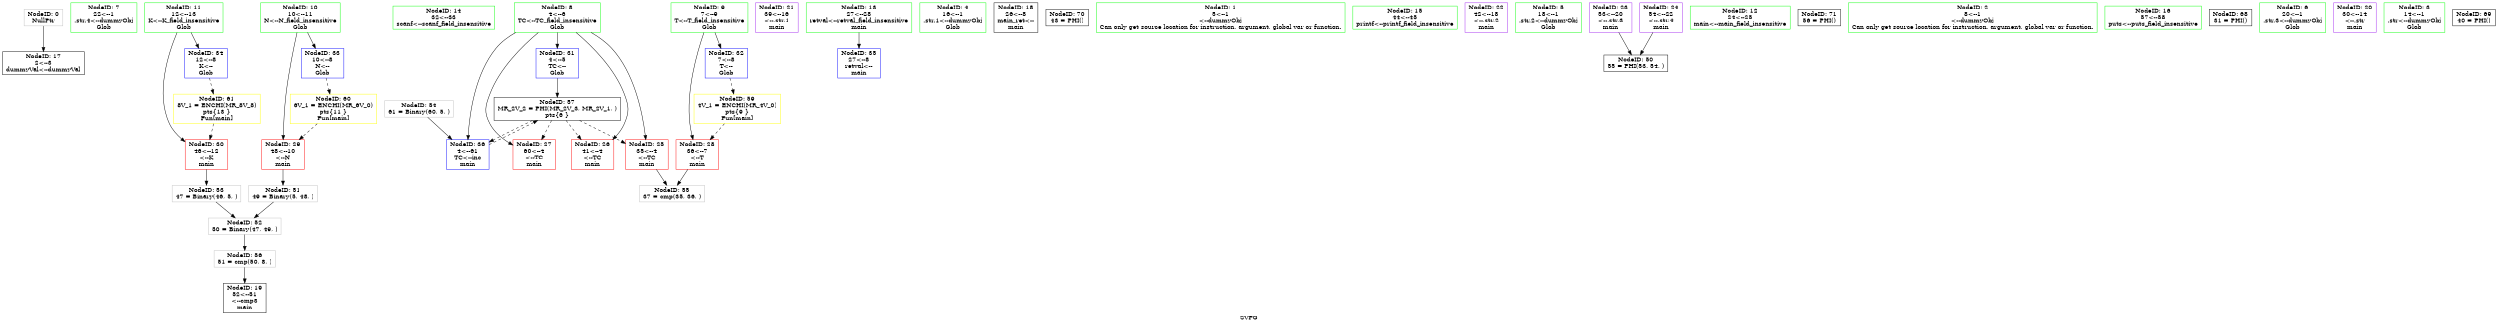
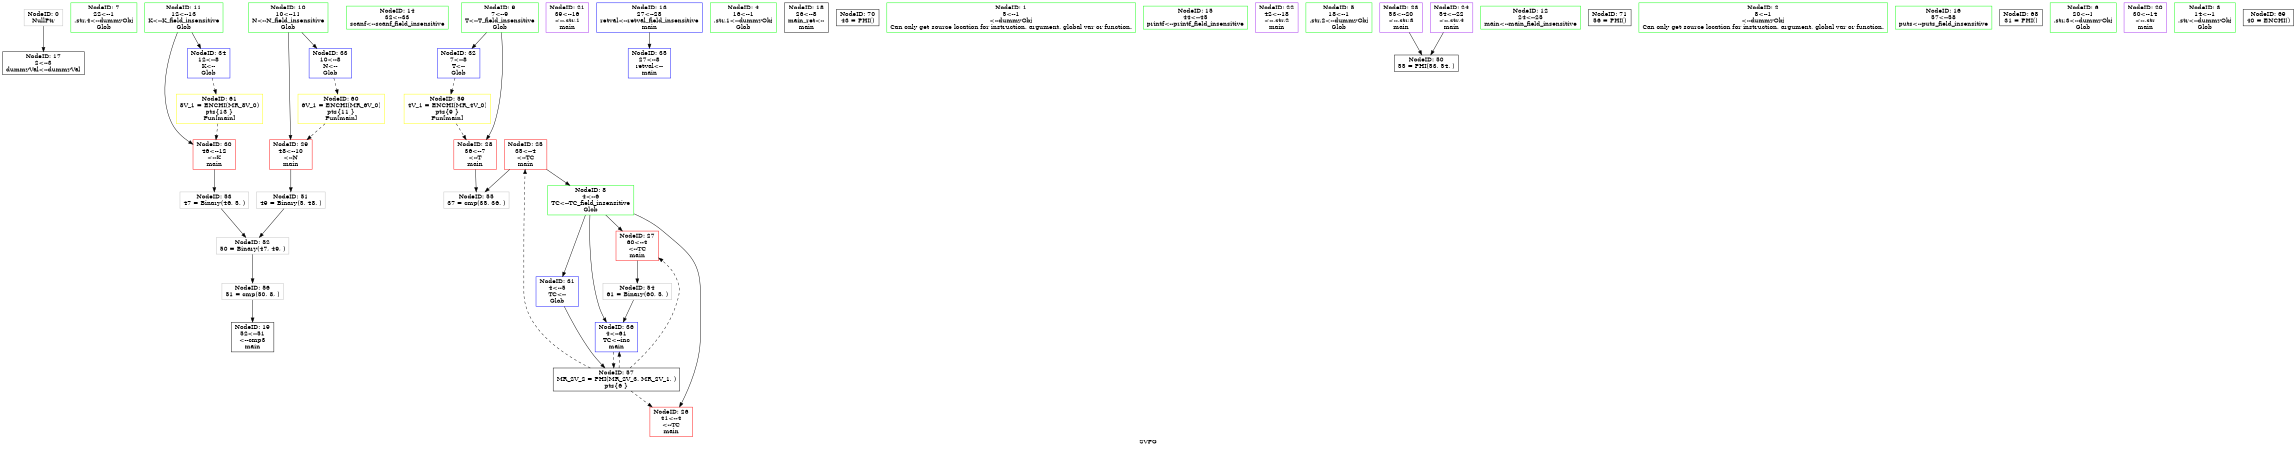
  digraph {
    label=SVFG
    node [color=green shape=record]
    edge [style=solid]
    n1 [color=grey label="{NodeID: 0\nNullPtr}"]
    n2 [color=black label="{NodeID: 17\n2\<--3\ndummyVal\<--dummyVal\n}"]
    n3 [label="{NodeID: 7\n22\<--1\n.str.4\<--dummyObj\nGlob }"]
    n4 [color=grey label="{NodeID: 52\n50 = Binary(47, 49, )\n}"]
    n5 [color=grey label="{NodeID: 56\n51 = cmp(50, 8, )\n}"]
    n6 [color=black label="{NodeID: 19\n52\<--51\n\<--cmp3\nmain\n}"]
    n7 [label="{NodeID: 14\n32\<--33\nscanf\<--scanf_field_insensitive\n}"]
    n8 [color=yellow label="{NodeID: 59\n4V_1 = ENCHI(MR_4V_0)\npts\{9 \}\nFun[main]}" style=double]
    n9 [color=red label="{NodeID: 28\n36\<--7\n\<--T\nmain\n}"]
    n10 [color=grey label="{NodeID: 55\n37 = cmp(35, 36, )\n}"]
    n11 [color=purple label="{NodeID: 21\n39\<--16\n\<--.str.1\nmain\n}"]
    n12 [color=blue label="{NodeID: 35\n27\<--8\nretval\<--\nmain\n}"]
    n13 [label="{NodeID: 4\n16\<--1\n.str.1\<--dummyObj\nGlob }"]
    n14 [label="{NodeID: 11\n12\<--13\nK\<--K_field_insensitive\nGlob }"]
    n15 [color=red label="{NodeID: 30\n46\<--12\n\<--K\nmain\n}"]
    n16 [color=blue label="{NodeID: 34\n12\<--8\nK\<--\nGlob }"]
    n17 [color=grey label="{NodeID: 53\n47 = Binary(46, 5, )\n}"]
-   n18 [color=yellow label="{NodeID: 61\n8V_1 = ENCHI(MR_8V_8)\npts\{13 \}\nFun[main]}" style=double]
+   n18 [color=yellow label="{NodeID: 61\n8V_1 = ENCHI(MR_8V_0)\npts\{13 \}\nFun[main]}" style=double]
    n19 [color=black label="{NodeID: 18\n26\<--8\nmain_ret\<--\nmain\n}"]
    n20 [color=red label="{NodeID: 25\n35\<--4\n\<--TC\nmain\n}"]
    n21 [color=black label="{NodeID: 70\n43 = PHI()\n}"]
    n22 [color=blue label="{NodeID: 32\n7\<--8\nT\<--\nGlob }"]
    n23 [label="{NodeID: 1\n5\<--1\n\<--dummyObj\nCan only get source location for instruction, argument, global var or function.}"]
    n24 [label="{NodeID: 8\n4\<--6\nTC\<--TC_field_insensitive\nGlob }"]
    n25 [color=red label="{NodeID: 26\n41\<--4\n\<--TC\nmain\n}"]
    n26 [color=red label="{NodeID: 27\n60\<--4\n\<--TC\nmain\n}"]
    n27 [color=blue label="{NodeID: 31\n4\<--5\nTC\<--\nGlob }"]
    n28 [color=blue label="{NodeID: 36\n4\<--61\nTC\<--inc\nmain\n}"]
    n29 [color=grey label="{NodeID: 54\n61 = Binary(60, 5, )\n}"]
    n30 [color=black label="{NodeID: 57\nMR_2V_2 = PHI(MR_2V_3, MR_2V_1, )\npts\{6 \}\n}"]
    n31 [label="{NodeID: 15\n44\<--45\nprintf\<--printf_field_insensitive\n}"]
    n32 [color=yellow label="{NodeID: 60\n6V_1 = ENCHI(MR_6V_0)\npts\{11 \}\nFun[main]}" style=double]
    n33 [color=red label="{NodeID: 29\n48\<--10\n\<--N\nmain\n}"]
    n34 [color=grey label="{NodeID: 51\n49 = Binary(5, 48, )\n}"]
    n35 [color=purple label="{NodeID: 22\n42\<--18\n\<--.str.2\nmain\n}"]
    n36 [label="{NodeID: 5\n18\<--1\n.str.2\<--dummyObj\nGlob }"]
    n37 [color=black label="{NodeID: 50\n55 = PHI(53, 54, )\n}"]
    n38 [label="{NodeID: 12\n24\<--25\nmain\<--main_field_insensitive\n}"]
    n39 [color=black label="{NodeID: 71\n56 = PHI()\n}"]
    n40 [color=blue label="{NodeID: 33\n10\<--8\nN\<--\nGlob }"]
    n41 [label="{NodeID: 2\n8\<--1\n\<--dummyObj\nCan only get source location for instruction, argument, global var or function.}"]
    n42 [label="{NodeID: 9\n7\<--9\nT\<--T_field_insensitive\nGlob }"]
    n43 [label="{NodeID: 16\n57\<--58\nputs\<--puts_field_insensitive\n}"]
    n44 [color=purple label="{NodeID: 23\n53\<--20\n\<--.str.3\nmain\n}"]
    n45 [color=black label="{NodeID: 68\n31 = PHI()\n}"]
    n46 [label="{NodeID: 6\n20\<--1\n.str.3\<--dummyObj\nGlob }"]
-   n47 [label="{NodeID: 13\n27\<--28\nretval\<--retval_field_insensitive\nmain\n}"]
+   n47 [color=blue label="{NodeID: 13\n27\<--28\nretval\<--retval_field_insensitive\nmain\n}"]
    n48 [color=purple label="{NodeID: 20\n30\<--14\n\<--.str\nmain\n}"]
    n49 [label="{NodeID: 3\n14\<--1\n.str\<--dummyObj\nGlob }"]
    n50 [label="{NodeID: 10\n10\<--11\nN\<--N_field_insensitive\nGlob }"]
    n51 [color=purple label="{NodeID: 24\n54\<--22\n\<--.str.4\nmain\n}"]
-   n52 [color=black label="{NodeID: 69\n40 = PHI()\n}"]
+   n52 [color=black label="{NodeID: 69\n40 = ENCHI()\n}"]
    n1 -> n2
    n4 -> n5
    n5 -> n6
    n8 -> n9 [style=dashed]
    n9 -> n10
    n14 -> n15
    n14 -> n16
    n15 -> n17
    n16 -> n18 [style=dashed]
    n17 -> n4
    n18 -> n15 [style=dashed]
    n20 -> n10
    n22 -> n8 [style=dashed]
-   n24 -> n20
+   n20 -> n24
    n24 -> n25
    n24 -> n26
    n24 -> n27
    n24 -> n28
+   n26 -> n29
    n27 -> n30
    n28 -> n30 [style=dashed]
    n29 -> n28
    n30 -> n20 [style=dashed]
    n30 -> n25 [style=dashed]
    n30 -> n26 [style=dashed]
    n30 -> n28 [style=dashed]
    n32 -> n33 [style=dashed]
    n33 -> n34
    n34 -> n4
    n40 -> n32 [style=dashed]
    n42 -> n9
    n42 -> n22
    n44 -> n37
    n47 -> n12
    n50 -> n33
    n50 -> n40
    n51 -> n37
  }
